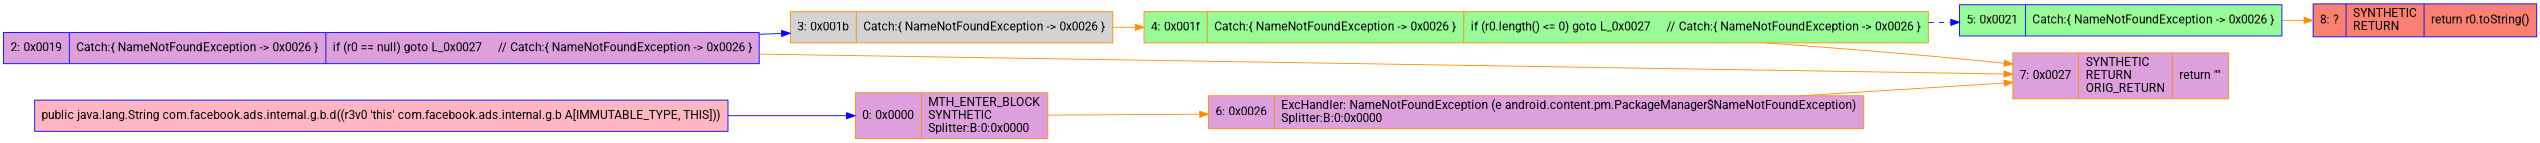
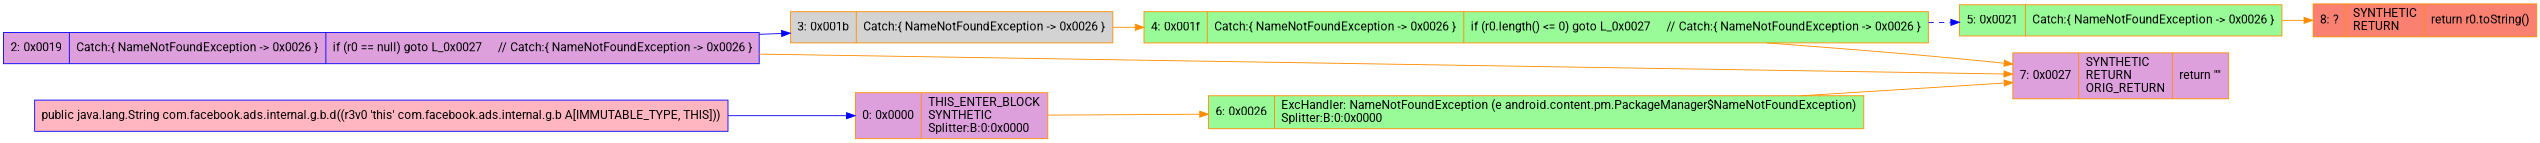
  digraph {
    fontname=Roboto
    rankdir=LR
    node [color=darkorange fillcolor=plum fontname=Roboto shape=record style=filled]
    edge [color=darkorange fontname=Roboto]
-   n1 [label="{0\:\ 0x0000|MTH_ENTER_BLOCK\lSYNTHETIC\lSplitter:B:0:0x0000\l}"]
-   n2 [label="{6\:\ 0x0026|ExcHandler: NameNotFoundException (e android.content.pm.PackageManager$NameNotFoundException)\lSplitter:B:0:0x0000\l}"]
+   n1 [label="{0\:\ 0x0000|THIS_ENTER_BLOCK\lSYNTHETIC\lSplitter:B:0:0x0000\l}"]
+   n2 [fillcolor=palegreen label="{6\:\ 0x0026|ExcHandler: NameNotFoundException (e android.content.pm.PackageManager$NameNotFoundException)\lSplitter:B:0:0x0000\l}"]
    n3 [label="{7\:\ 0x0027|SYNTHETIC\lRETURN\lORIG_RETURN\l|return \"\"\l}"]
    n4 [color=blue label="{2\:\ 0x0019|Catch:\{ NameNotFoundException \-\> 0x0026 \}\l|if (r0 == null) goto L_0x0027     \/\/ Catch:\{ NameNotFoundException \-\> 0x0026 \}\l}"]
    n5 [fillcolor=lightgrey label="{3\:\ 0x001b|Catch:\{ NameNotFoundException \-\> 0x0026 \}\l}"]
    n6 [fillcolor=palegreen label="{4\:\ 0x001f|Catch:\{ NameNotFoundException \-\> 0x0026 \}\l|if (r0.length() \<= 0) goto L_0x0027     \/\/ Catch:\{ NameNotFoundException \-\> 0x0026 \}\l}"]
-   n7 [color=blue fillcolor=palegreen label="{5\:\ 0x0021|Catch:\{ NameNotFoundException \-\> 0x0026 \}\l}"]
-   n8 [color=blue fillcolor=salmon label="{8\:\ ?|SYNTHETIC\lRETURN\l|return r0.toString()\l}"]
+   n7 [fillcolor=palegreen label="{5\:\ 0x0021|Catch:\{ NameNotFoundException \-\> 0x0026 \}\l}"]
+   n8 [fillcolor=salmon label="{8\:\ ?|SYNTHETIC\lRETURN\l|return r0.toString()\l}"]
    n9 [color=blue fillcolor=lightpink label="{public java.lang.String com.facebook.ads.internal.g.b.d((r3v0 'this' com.facebook.ads.internal.g.b A[IMMUTABLE_TYPE, THIS])) }"]
    n1 -> n2
    n2 -> n3
    n4 -> n3
    n4 -> n5 [color=blue style=solid]
    n5 -> n6
    n6 -> n3
    n6 -> n7 [color=blue style=dashed]
    n7 -> n8
    n9 -> n1 [color=blue]
  }
